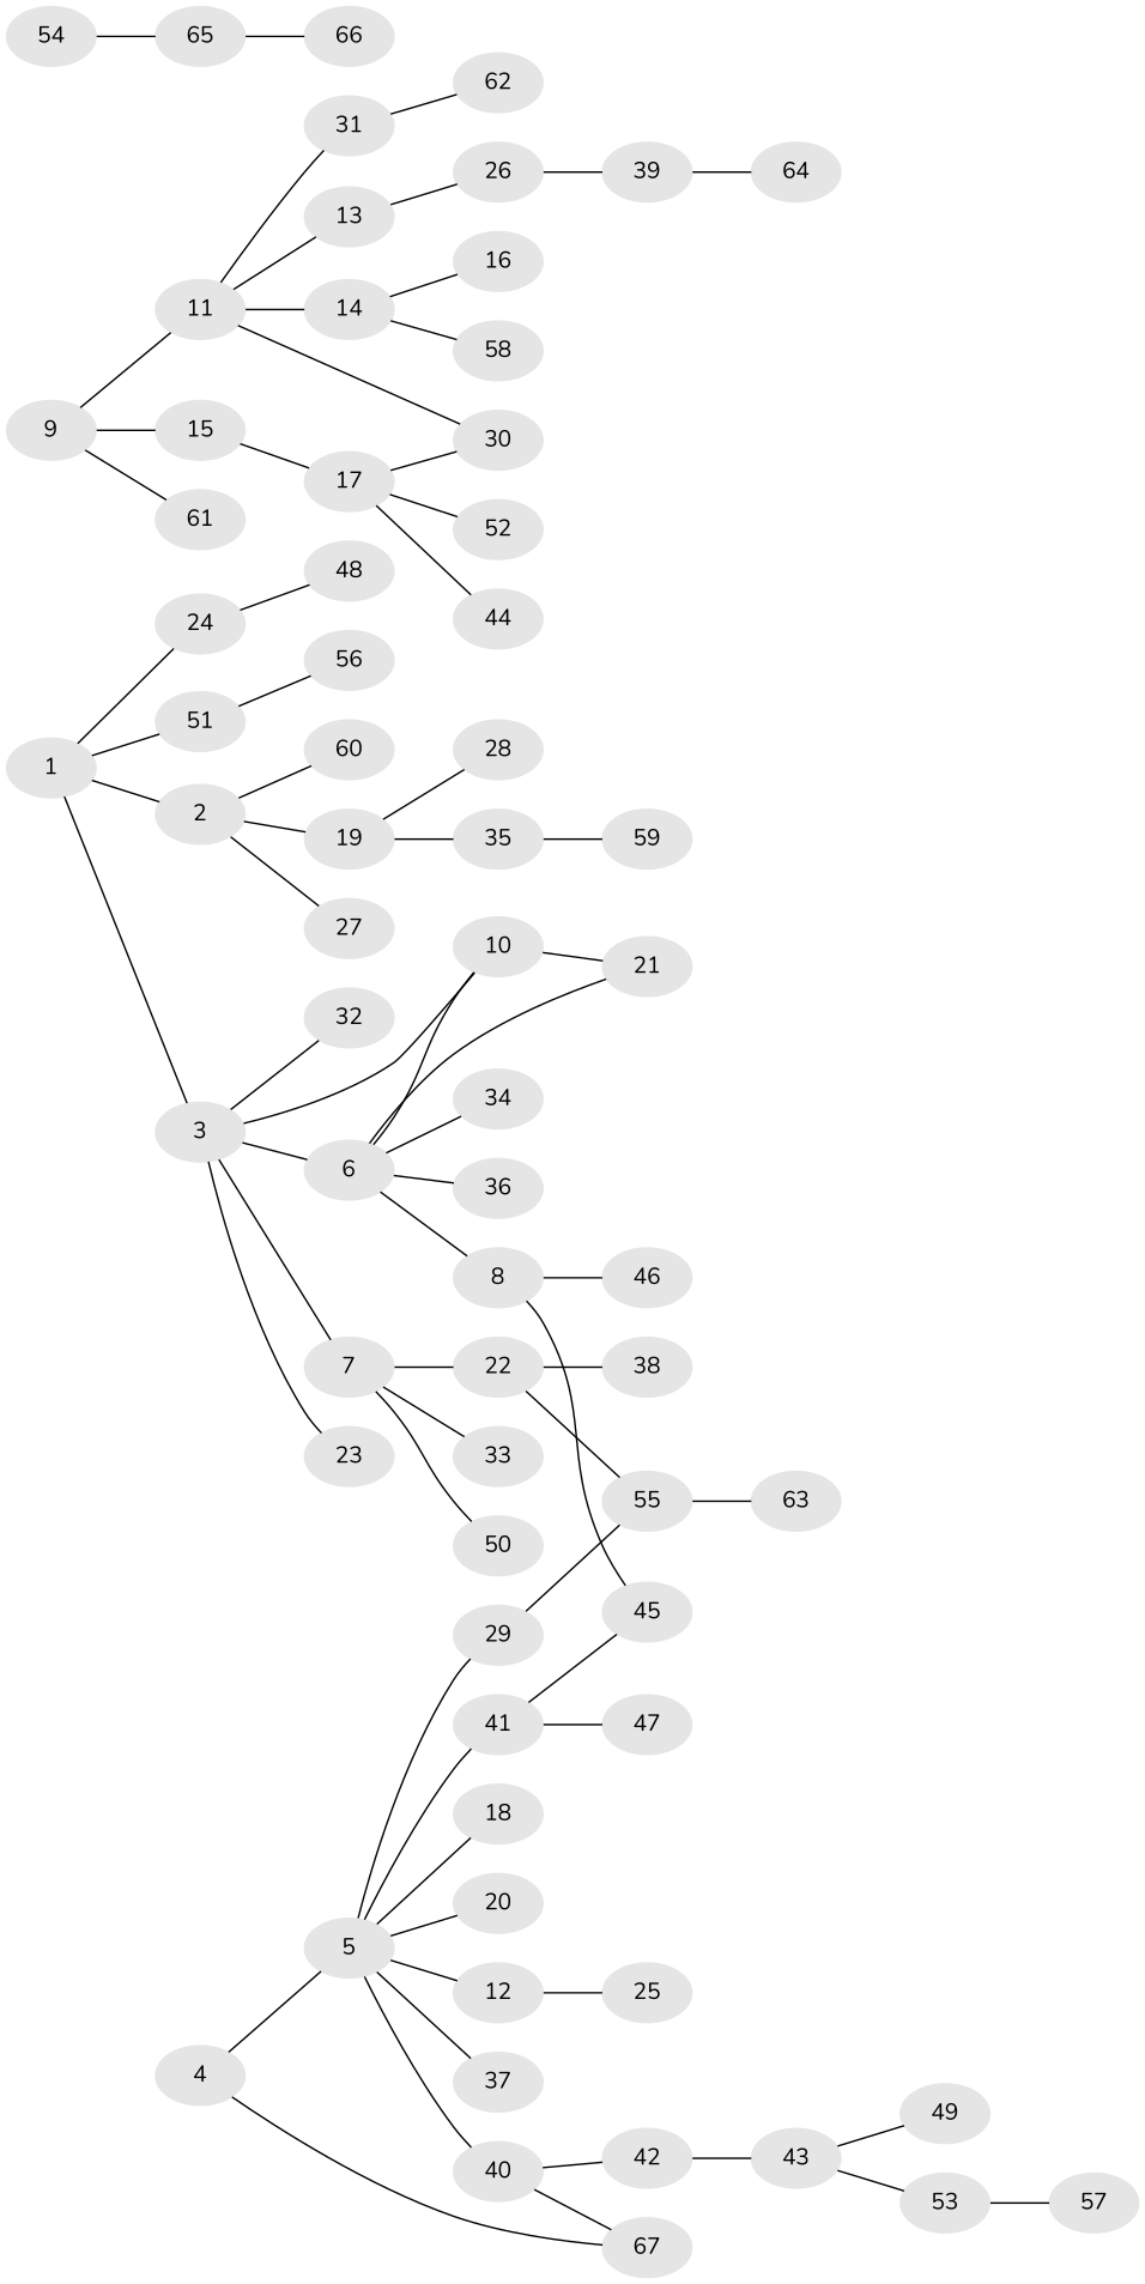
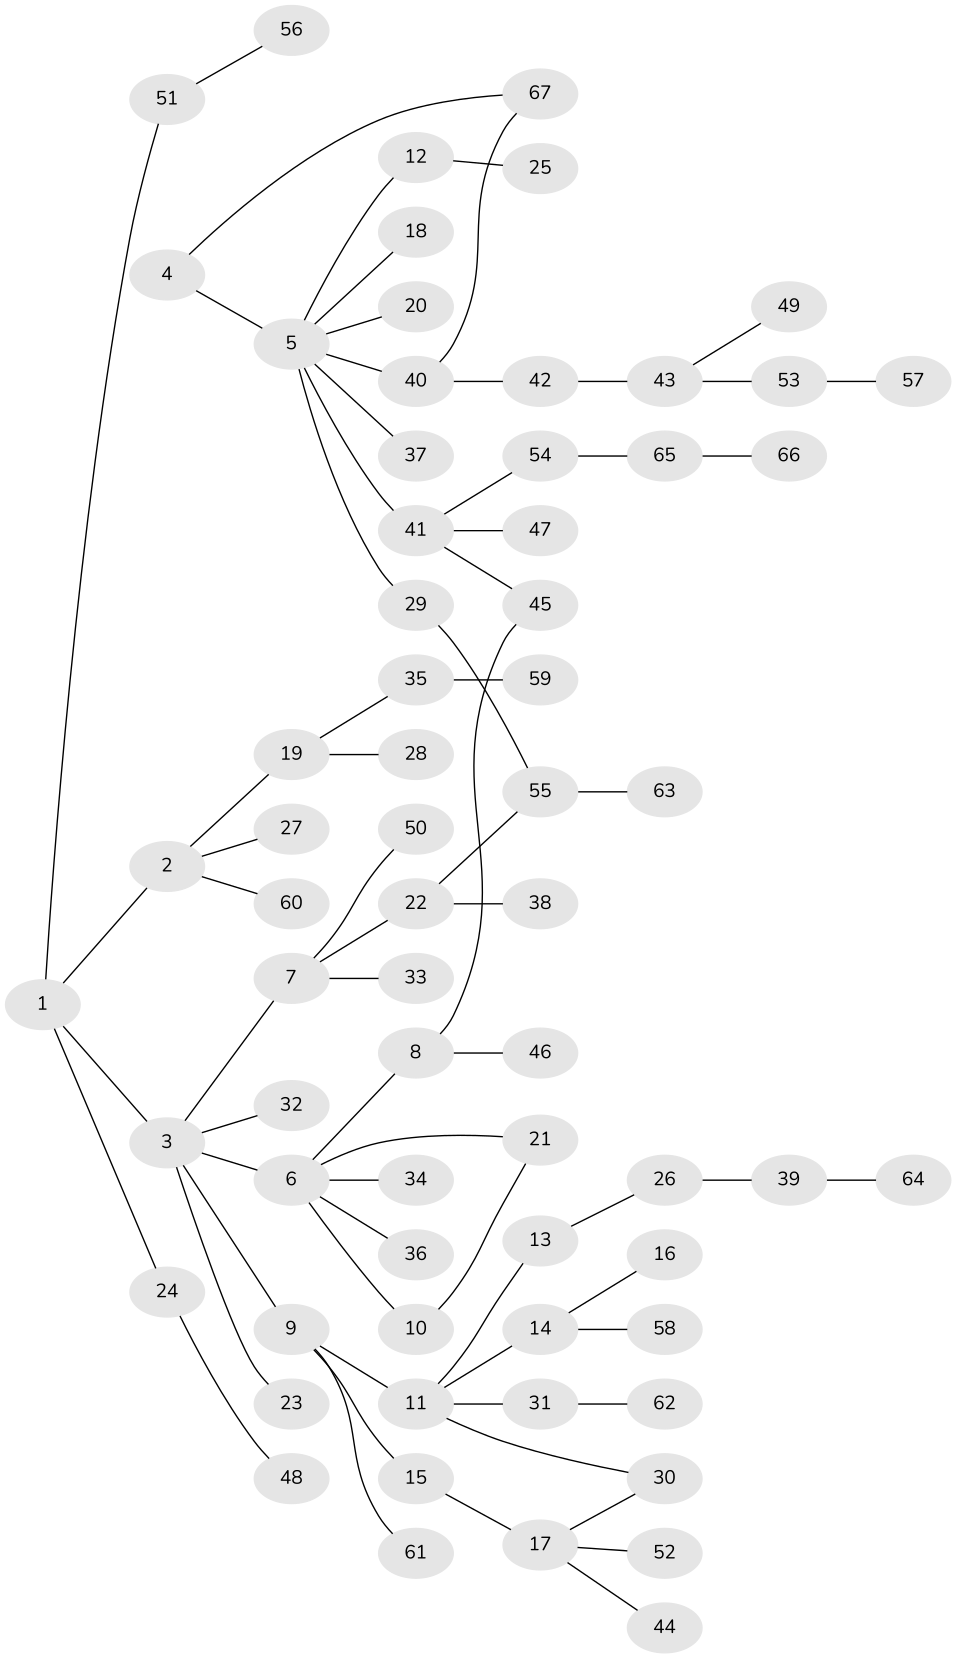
  graph {
    fontname=Nunito
    rankdir=LR
    node [color=gray90 fontname=Nunito style=filled]
    edge [fontname=Nunito]
    1
    2
    3
    24
    51
    19
    27
    60
    6
    7
    9
    23
    32
    4
    5
    67
    48
    56
    28
    35
    8
    10
    21
    34
    36
    22
    33
    50
    11
    15
    61
    12
    18
    20
    29
    37
    40
    41
    25
    55
    42
    45
    47
    54
    46
    38
    13
    14
    30
    31
    17
    26
    16
    58
    62
    39
    44
    52
    59
    63
    64
    43
    65
    49
    53
    57
    66
    1 -- 2
    1 -- 3
    1 -- 24
    1 -- 51
    2 -- 19
    2 -- 27
    2 -- 60
    3 -- 6
    3 -- 7
-   3 -- 10
+   3 -- 9
    3 -- 23
    3 -- 32
    24 -- 48
    51 -- 56
    19 -- 28
    19 -- 35
    6 -- 8
    6 -- 10
    6 -- 21
    6 -- 34
    6 -- 36
    7 -- 22
    7 -- 33
    7 -- 50
    9 -- 11
    9 -- 15
    9 -- 61
    4 -- 5
    4 -- 67
    5 -- 12
    5 -- 18
    5 -- 20
    5 -- 29
    5 -- 37
    5 -- 40
    5 -- 41
    35 -- 59
    8 -- 45
    8 -- 46
    10 -- 21
    22 -- 55
    22 -- 38
    11 -- 13
    11 -- 14
    11 -- 30
    11 -- 31
    15 -- 17
    12 -- 25
    29 -- 55
    40 -- 67
    40 -- 42
    41 -- 45
    41 -- 47
+   41 -- 54
    55 -- 63
    42 -- 43
    54 -- 65
    13 -- 26
    14 -- 16
    14 -- 58
    31 -- 62
    17 -- 30
    17 -- 44
    17 -- 52
    26 -- 39
    39 -- 64
    43 -- 49
    43 -- 53
    65 -- 66
    53 -- 57
  }
